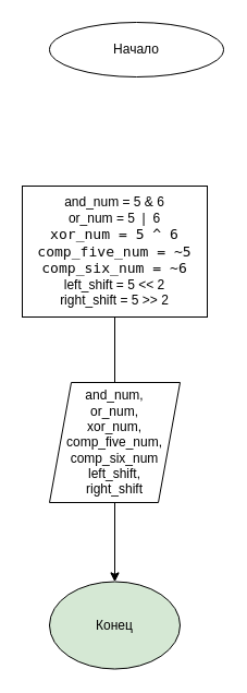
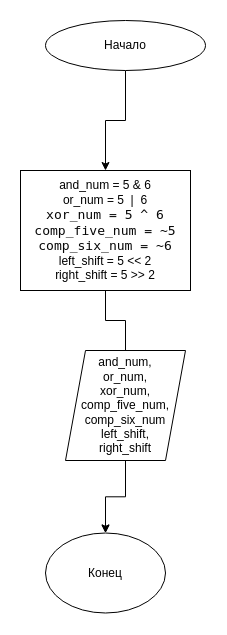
  <mxCell id="0" />
  <mxCell id="1" parent="0" />
+ <mxCell id="2" style="edgeStyle=orthogonalEdgeStyle;rounded=0;orthogonalLoop=1;jettySize=auto;html=1;entryX=0.5;entryY=0;entryDx=0;entryDy=0;" parent="1" source="3" target="5" edge="1"><mxGeometry relative="1" as="geometry" /></mxCell>
  <mxCell id="3" value="Начало" style="ellipse;whiteSpace=wrap;html=1;" parent="1" vertex="1"><mxGeometry x="45" y="20" width="160" height="50" as="geometry" /></mxCell>
  <mxCell id="4" style="edgeStyle=orthogonalEdgeStyle;rounded=0;orthogonalLoop=1;jettySize=auto;html=1;endArrow=none;" parent="1" source="5" target="8" edge="1"><mxGeometry relative="1" as="geometry" /></mxCell>
  <mxCell id="5" value="and_num = 5 &amp;amp; 6&lt;br&gt;or_num = 5&amp;nbsp; |&amp;nbsp; 6&lt;br&gt;&lt;font color=&quot;#080808&quot; face=&quot;JetBrains Mono, monospace&quot;&gt;&lt;span style=&quot;font-size: 13.067px ; background-color: rgb(255 , 255 , 255)&quot;&gt;xor_num = 5 ^ 6&lt;br&gt;comp_five_num = ~5&lt;br&gt;&lt;/span&gt;&lt;/font&gt;&lt;font color=&quot;#080808&quot; face=&quot;JetBrains Mono, monospace&quot;&gt;&lt;span style=&quot;font-size: 13.067px ; background-color: rgb(255 , 255 , 255)&quot;&gt;comp_six_num = ~6&lt;br&gt;&lt;/span&gt;&lt;/font&gt;left_shift = 5 &amp;lt;&amp;lt; 2&lt;br&gt;right_shift = 5 &amp;gt;&amp;gt; 2" style="rounded=0;whiteSpace=wrap;html=1;" parent="1" vertex="1"><mxGeometry x="20" y="170" width="170" height="120" as="geometry" /></mxCell>
  <mxCell id="6" style="edgeStyle=orthogonalEdgeStyle;rounded=0;orthogonalLoop=1;jettySize=auto;html=1;exitX=0.5;exitY=1;exitDx=0;exitDy=0;entryX=0.5;entryY=0;entryDx=0;entryDy=0;" parent="1" target="9" edge="1"><mxGeometry relative="1" as="geometry"><mxPoint x="105" y="497" as="sourcePoint" /></mxGeometry></mxCell>
  <mxCell id="7" style="edgeStyle=orthogonalEdgeStyle;rounded=0;orthogonalLoop=1;jettySize=auto;html=1;entryX=0.5;entryY=0;entryDx=0;entryDy=0;" parent="1" source="8" target="9" edge="1"><mxGeometry relative="1" as="geometry" /></mxCell>
- <mxCell id="8" value="and_num,&lt;br&gt;or_num,&lt;br&gt;xor_num,&lt;br&gt;comp_five_num,&lt;br&gt;comp_six_num&lt;br&gt;left_shift,&lt;br&gt;right_shift" style="shape=parallelogram;perimeter=parallelogramPerimeter;whiteSpace=wrap;html=1;fixedSize=1;" parent="1" vertex="1"><mxGeometry x="45" y="350" width="120" height="110" as="geometry" /></mxCell>
- <mxCell id="9" value="Конец" style="ellipse;whiteSpace=wrap;html=1;fillColor=#d5e8d4;" parent="1" vertex="1"><mxGeometry x="45" y="532.5" width="120" height="80" as="geometry" /></mxCell>
+ <mxCell id="8" value="and_num,&lt;br&gt;or_num,&lt;br&gt;xor_num,&lt;br&gt;comp_five_num,&lt;br&gt;comp_six_num&lt;br&gt;left_shift,&lt;br&gt;right_shift" style="shape=parallelogram;perimeter=parallelogramPerimeter;whiteSpace=wrap;html=1;fixedSize=1;" parent="1" vertex="1"><mxGeometry x="65" y="350" width="120" height="110" as="geometry" /></mxCell>
+ <mxCell id="9" value="Конец" style="ellipse;whiteSpace=wrap;html=1;" parent="1" vertex="1"><mxGeometry x="45" y="532.5" width="120" height="80" as="geometry" /></mxCell>
